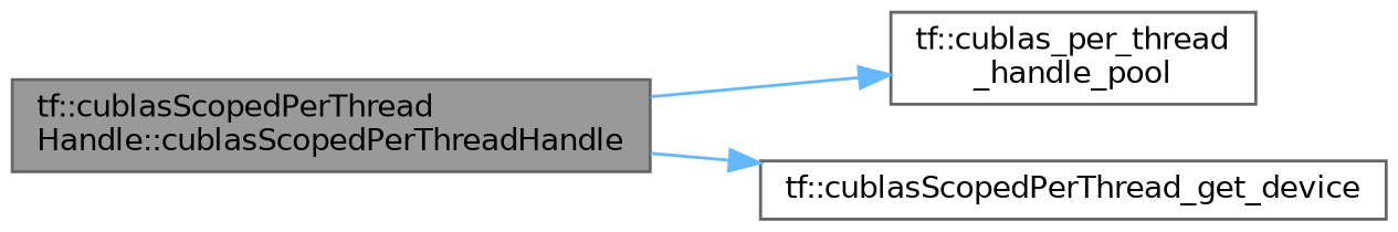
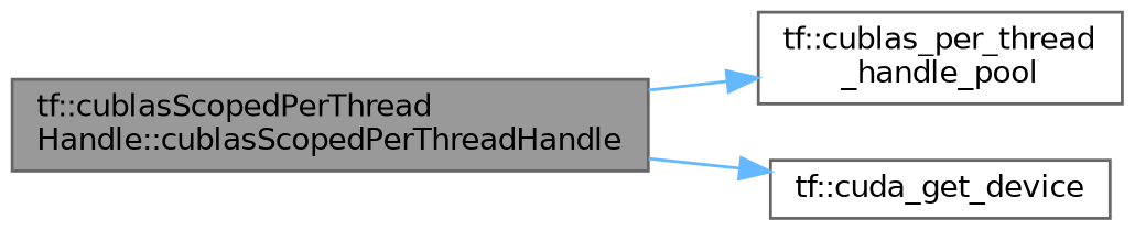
  digraph {
    rankdir=LR
    node [color=grey40 fillcolor=white fontname=Helvetica fontsize=10 shape=box style=filled]
    edge [color=steelblue1 fontname=Helvetica fontsize=10 labelfontname=Helvetica labelfontsize=10 style=solid]
    n1 [color=gray40 fillcolor=grey60 fontcolor=black height=0.2 label="tf::cublasScopedPerThread\lHandle::cublasScopedPerThreadHandle" width=0.4]
    n2 [height=0.2 label="tf::cublas_per_thread\l_handle_pool" width=0.4]
-   n3 [height=0.2 label="tf::cublasScopedPerThread_get_device" width=0.4]
+   n3 [height=0.2 label="tf::cuda_get_device" width=0.4]
    n1 -> n2
    n1 -> n3
  }
